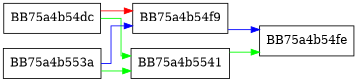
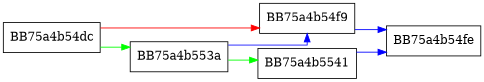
  digraph {
    rankdir=LR
    splines=ortho
    node [shape=box]
    edge [color=blue]
    BB75a4b54dc
    BB75a4b553a
    BB75a4b54f9
    BB75a4b5541
    BB75a4b54fe
-   BB75a4b54dc -> BB75a4b5541 [color=green]
+   BB75a4b54dc -> BB75a4b553a [color=green]
    BB75a4b54dc -> BB75a4b54f9 [color=red]
    BB75a4b553a -> BB75a4b54f9
    BB75a4b553a -> BB75a4b5541 [color=green]
    BB75a4b54f9 -> BB75a4b54fe
-   BB75a4b5541 -> BB75a4b54fe [color=green]
+   BB75a4b5541 -> BB75a4b54fe
  }
